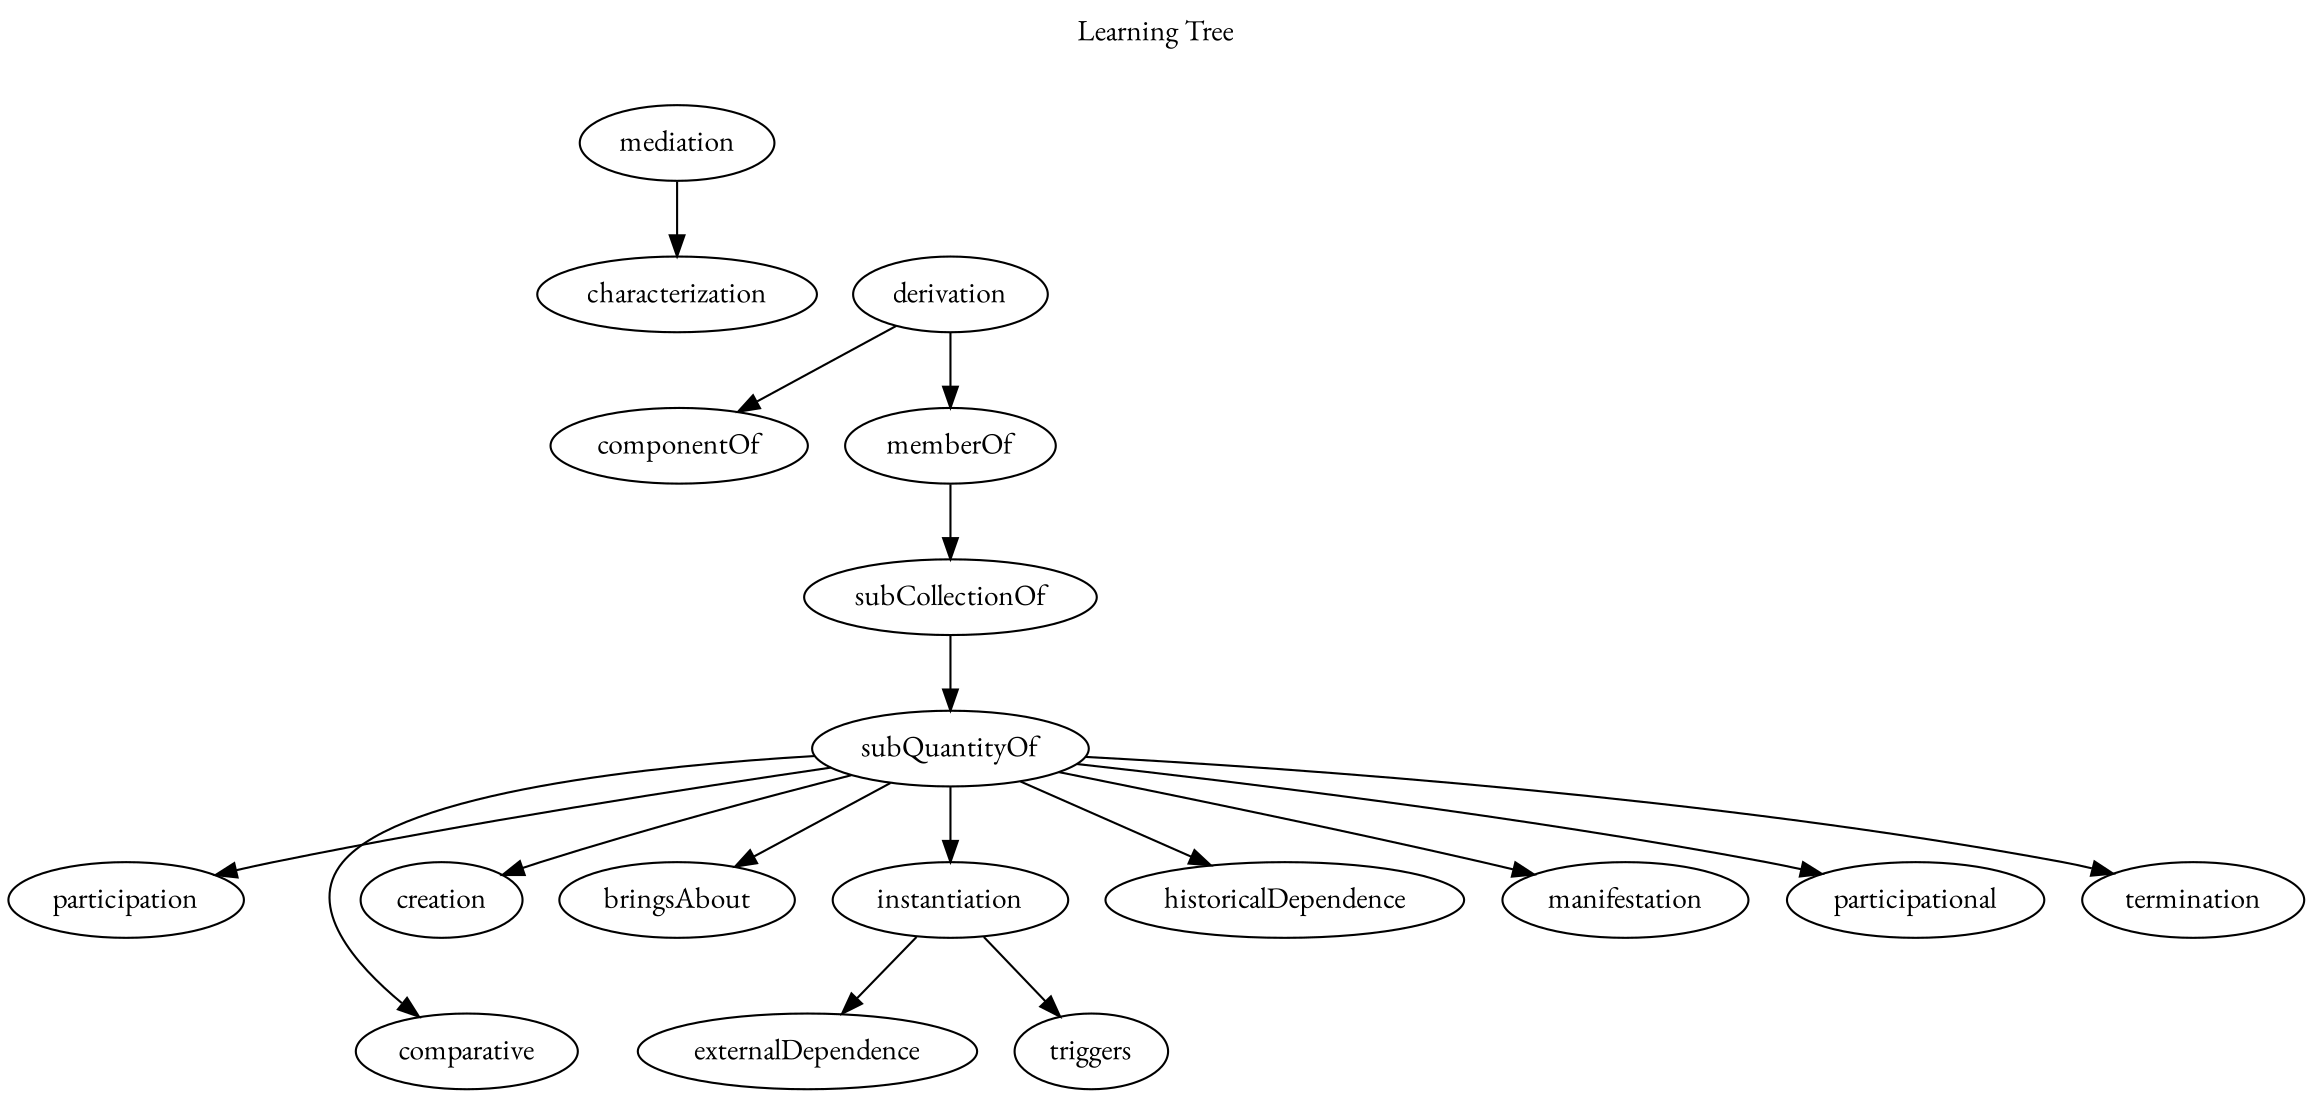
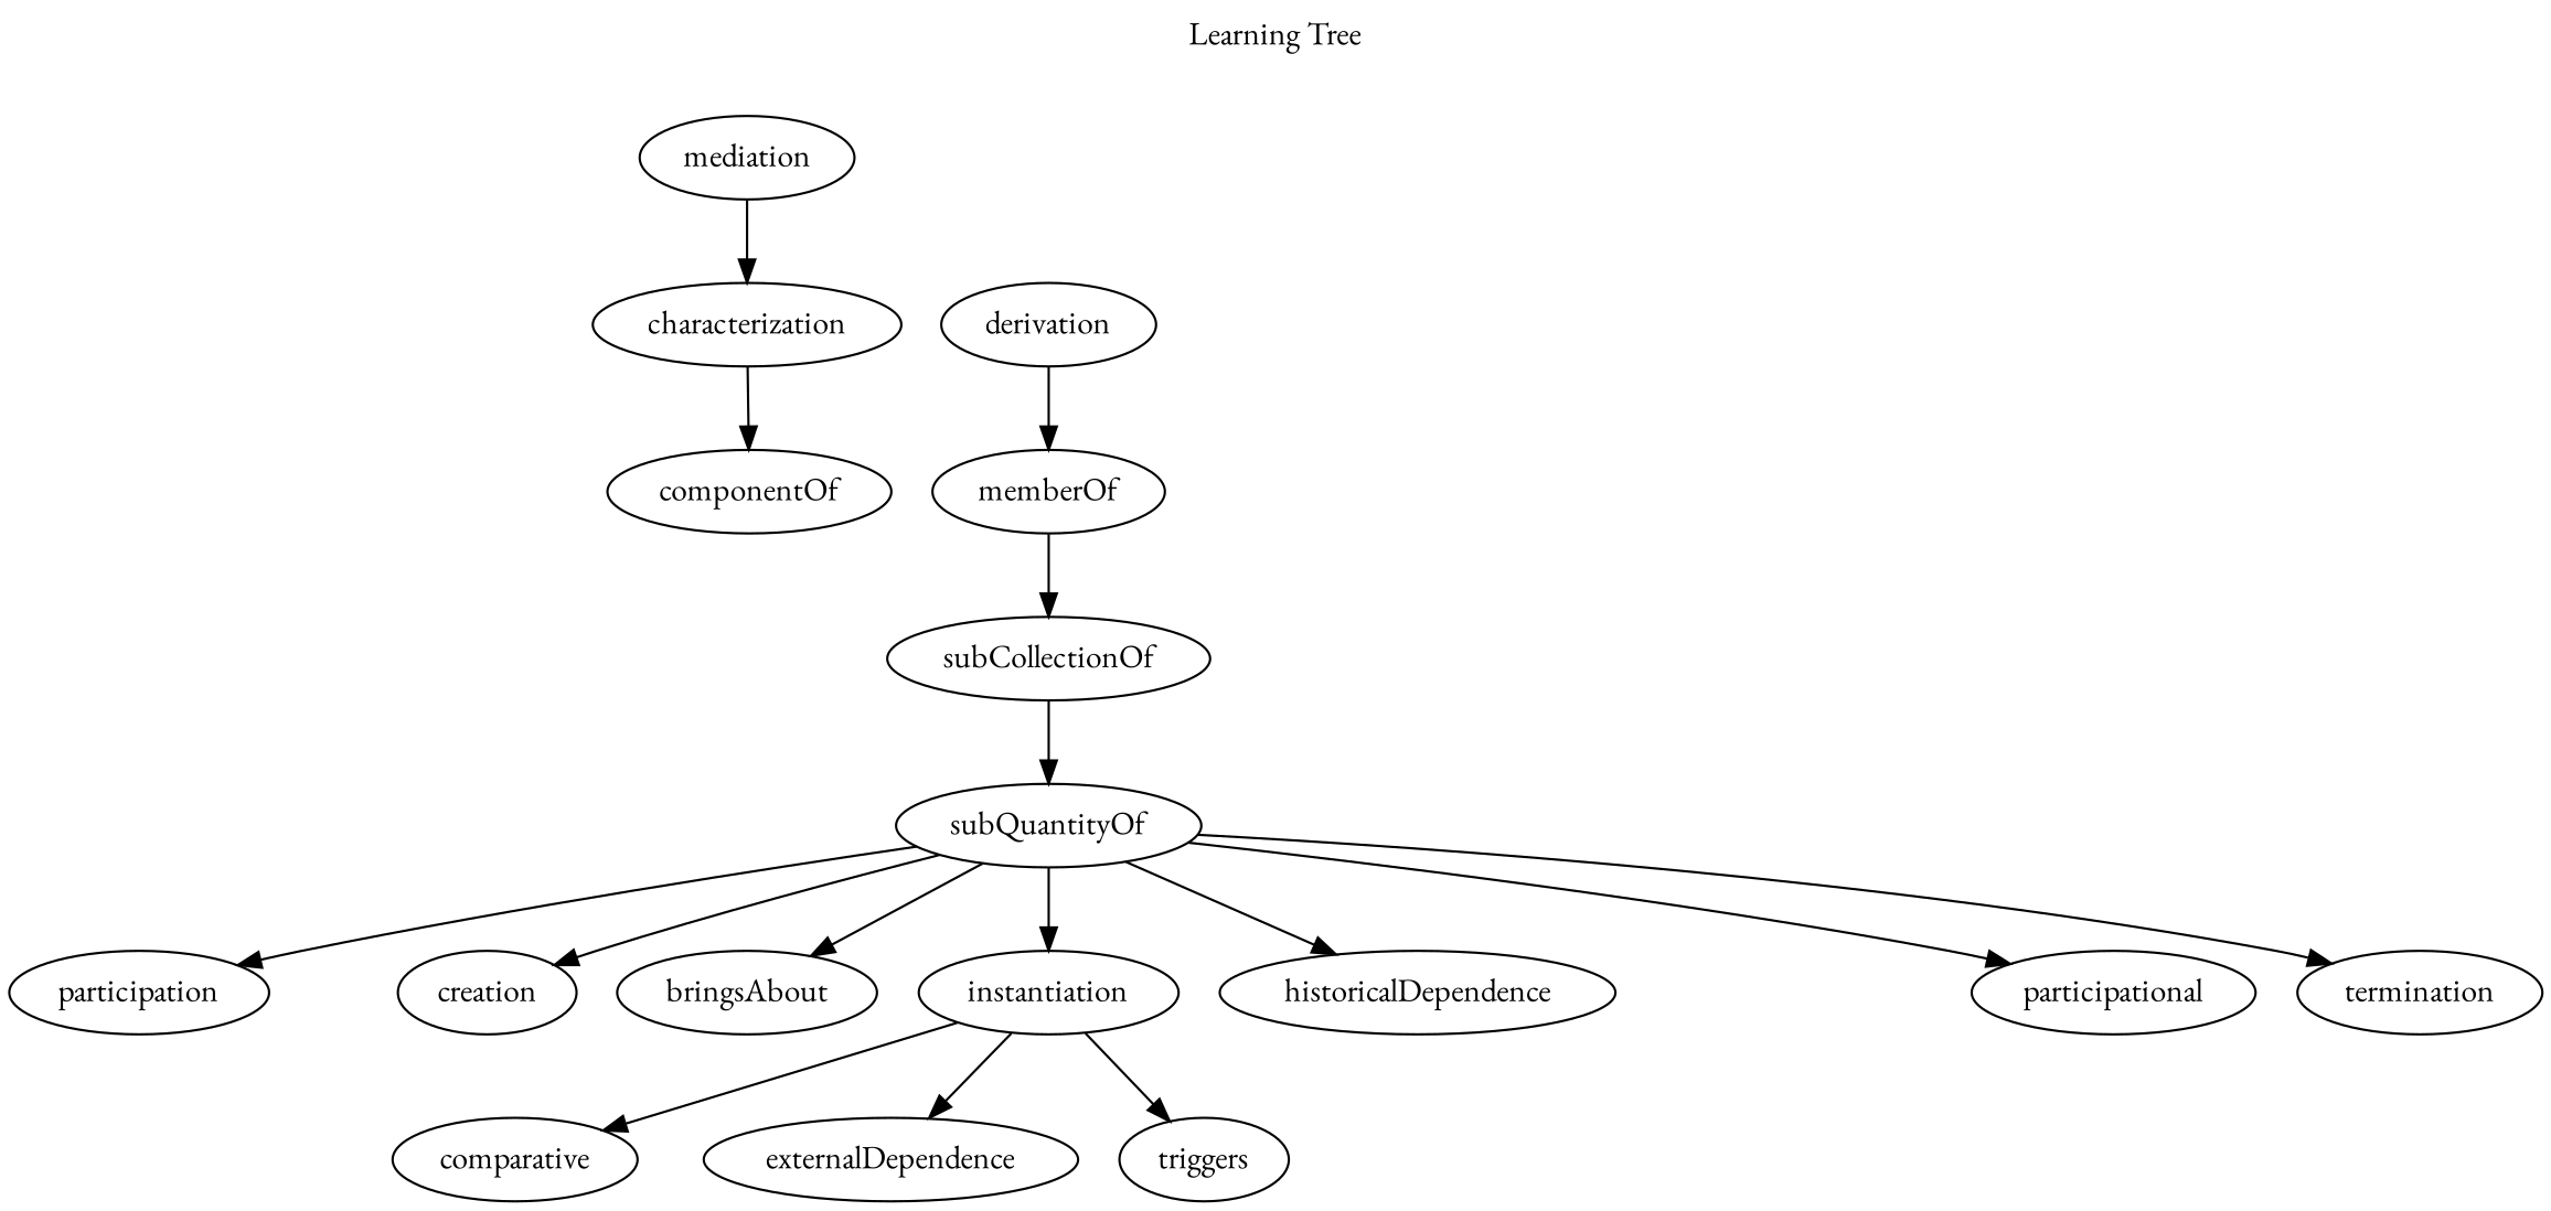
  strict digraph {
    fontname="EB Garamond"
    label="Learning Tree"
    labeljust=c
    labelloc=t
    node [fontname="EB Garamond"]
    edge [fontname="EB Garamond"]
    mediation
    characterization
    componentOf
    derivation
    memberOf
    subCollectionOf
    subQuantityOf
    participation
    comparative
    creation
    bringsAbout
    instantiation
    historicalDependence
-   manifestation
    participational
    termination
    externalDependence
    triggers
    mediation -> characterization
-   derivation -> componentOf
+   characterization -> componentOf
    derivation -> memberOf
    memberOf -> subCollectionOf
    subCollectionOf -> subQuantityOf
    subQuantityOf -> participation
-   subQuantityOf -> comparative
+   instantiation -> comparative
    subQuantityOf -> creation
    subQuantityOf -> bringsAbout
    subQuantityOf -> instantiation
    subQuantityOf -> historicalDependence
-   subQuantityOf -> manifestation
    subQuantityOf -> participational
    subQuantityOf -> termination
    instantiation -> externalDependence
    instantiation -> triggers
  }
